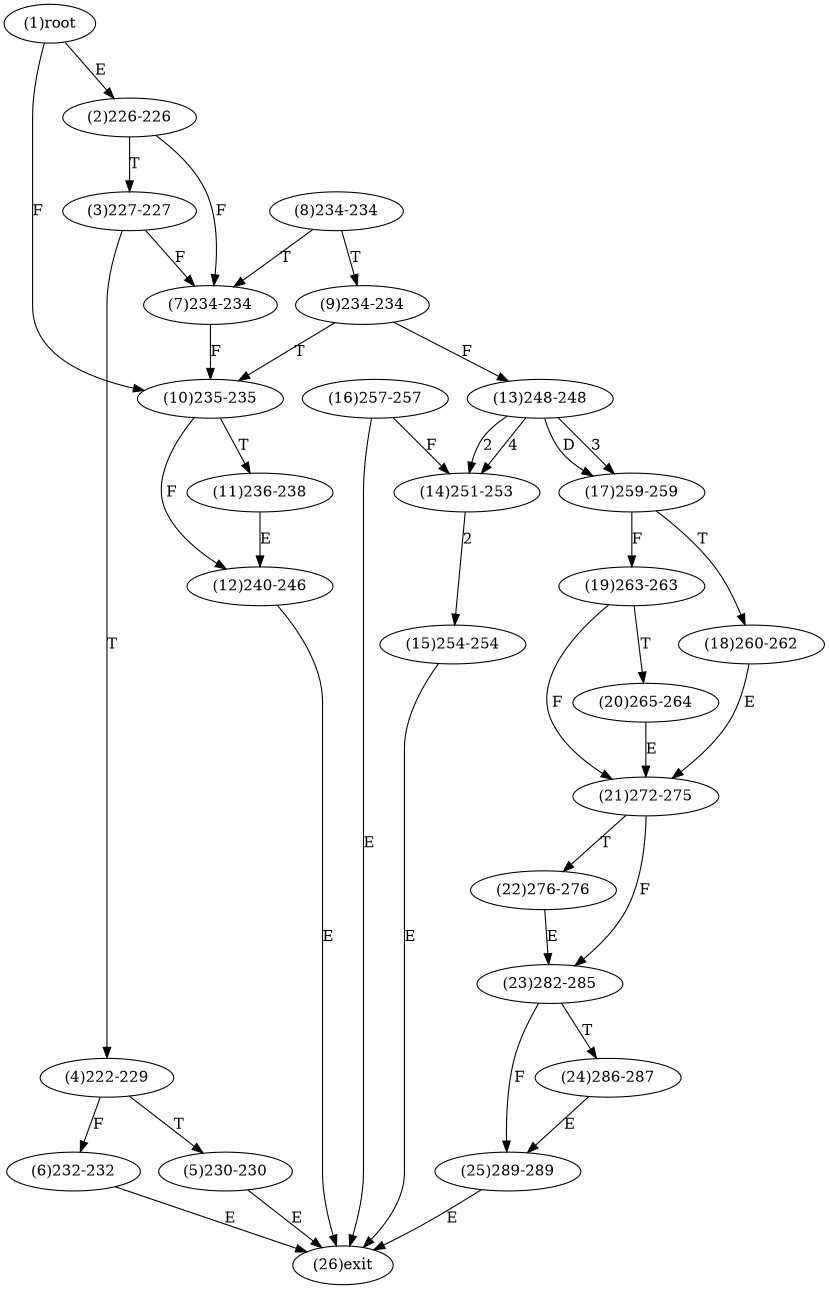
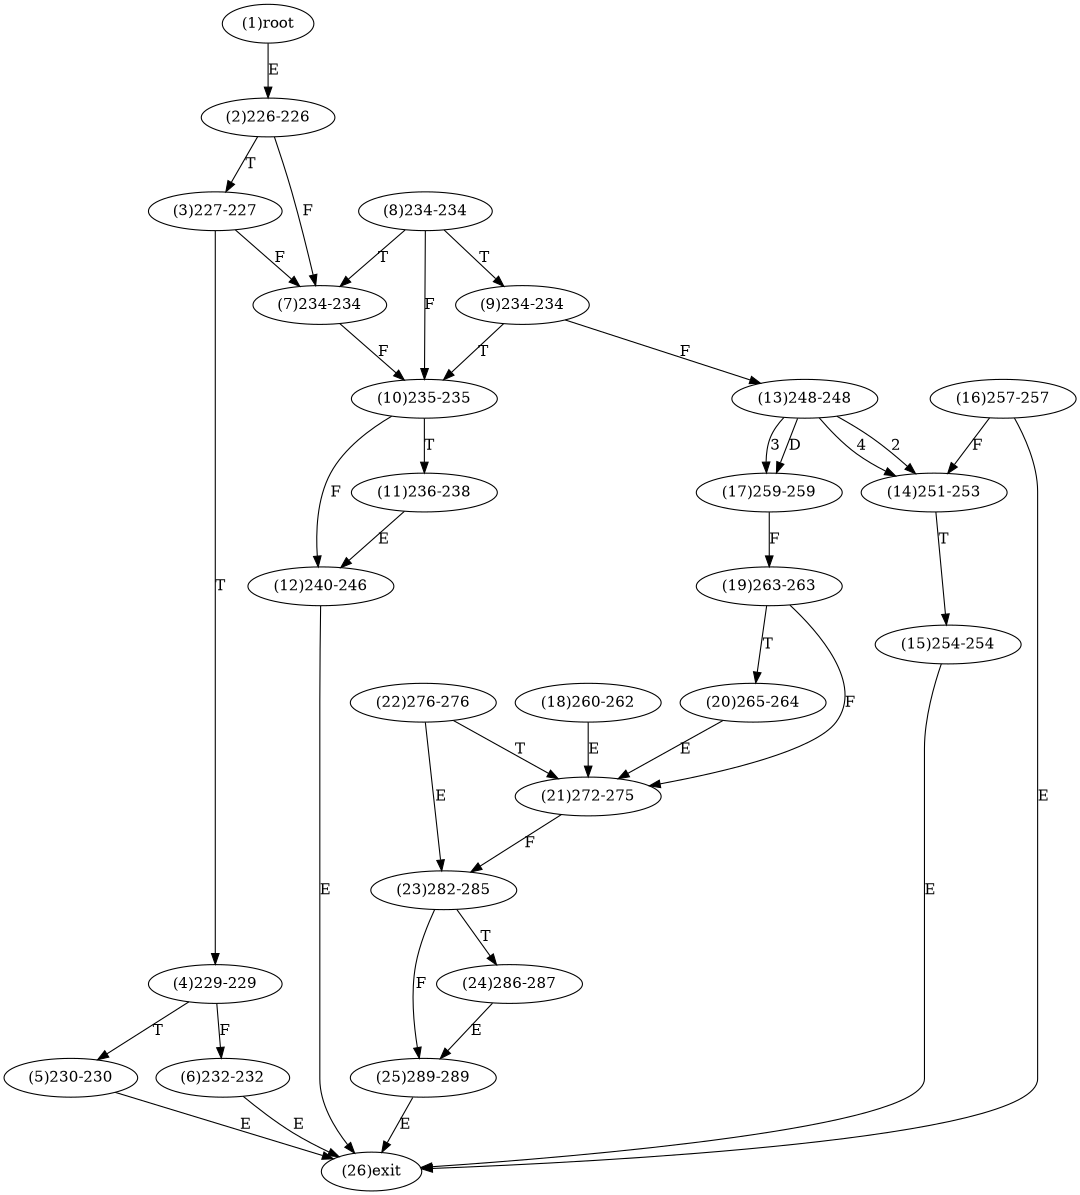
  digraph {
    n1 [label="(1)root"]
    n2 [label="(2)226-226"]
    n3 [label="(3)227-227"]
    n4 [label="(7)234-234"]
-   n5 [label="(4)222-229"]
+   n5 [label="(4)229-229"]
    n6 [label="(10)235-235"]
    n7 [label="(5)230-230"]
    n8 [label="(6)232-232"]
    n9 [label="(26)exit"]
    n10 [label="(8)234-234"]
    n11 [label="(9)234-234"]
    n12 [label="(11)236-238"]
    n13 [label="(12)240-246"]
    n14 [label="(13)248-248"]
    n15 [label="(14)251-253"]
    n16 [label="(17)259-259"]
    n17 [label="(15)254-254"]
    n18 [label="(19)263-263"]
    n19 [label="(18)260-262"]
    n20 [label="(16)257-257"]
    n21 [label="(21)272-275"]
    n22 [label="(20)265-264"]
    n23 [label="(23)282-285"]
    n24 [label="(22)276-276"]
    n25 [label="(25)289-289"]
    n26 [label="(24)286-287"]
    n1 -> n2 [label=E]
    n2 -> n3 [label=T]
    n2 -> n4 [label=F]
    n3 -> n4 [label=F]
    n3 -> n5 [label=T]
    n4 -> n6 [label=F]
    n5 -> n7 [label=T]
    n5 -> n8 [label=F]
    n6 -> n12 [label=T]
    n6 -> n13 [label=F]
    n7 -> n9 [label=E]
    n8 -> n9 [label=E]
    n10 -> n4 [label=T]
-   n1 -> n6 [label=F]
+   n10 -> n6 [label=F]
    n10 -> n11 [label=T]
    n11 -> n6 [label=T]
    n11 -> n14 [label=F]
    n12 -> n13 [label=E]
    n13 -> n9 [label=E]
    n14 -> n15 [label=2]
    n14 -> n15 [label=4]
    n14 -> n16 [label=3]
    n14 -> n16 [label=D]
-   n15 -> n17 [label=2]
+   n15 -> n17 [label=T]
    n16 -> n18 [label=F]
-   n16 -> n19 [label=T]
    n17 -> n9 [label=E]
    n18 -> n21 [label=F]
    n18 -> n22 [label=T]
    n19 -> n21 [label=E]
    n20 -> n9 [label=E]
    n20 -> n15 [label=F]
    n21 -> n23 [label=F]
-   n21 -> n24 [label=T]
+   n24 -> n21 [label=T]
    n22 -> n21 [label=E]
    n23 -> n25 [label=F]
    n23 -> n26 [label=T]
    n24 -> n23 [label=E]
    n25 -> n9 [label=E]
    n26 -> n25 [label=E]
  }
